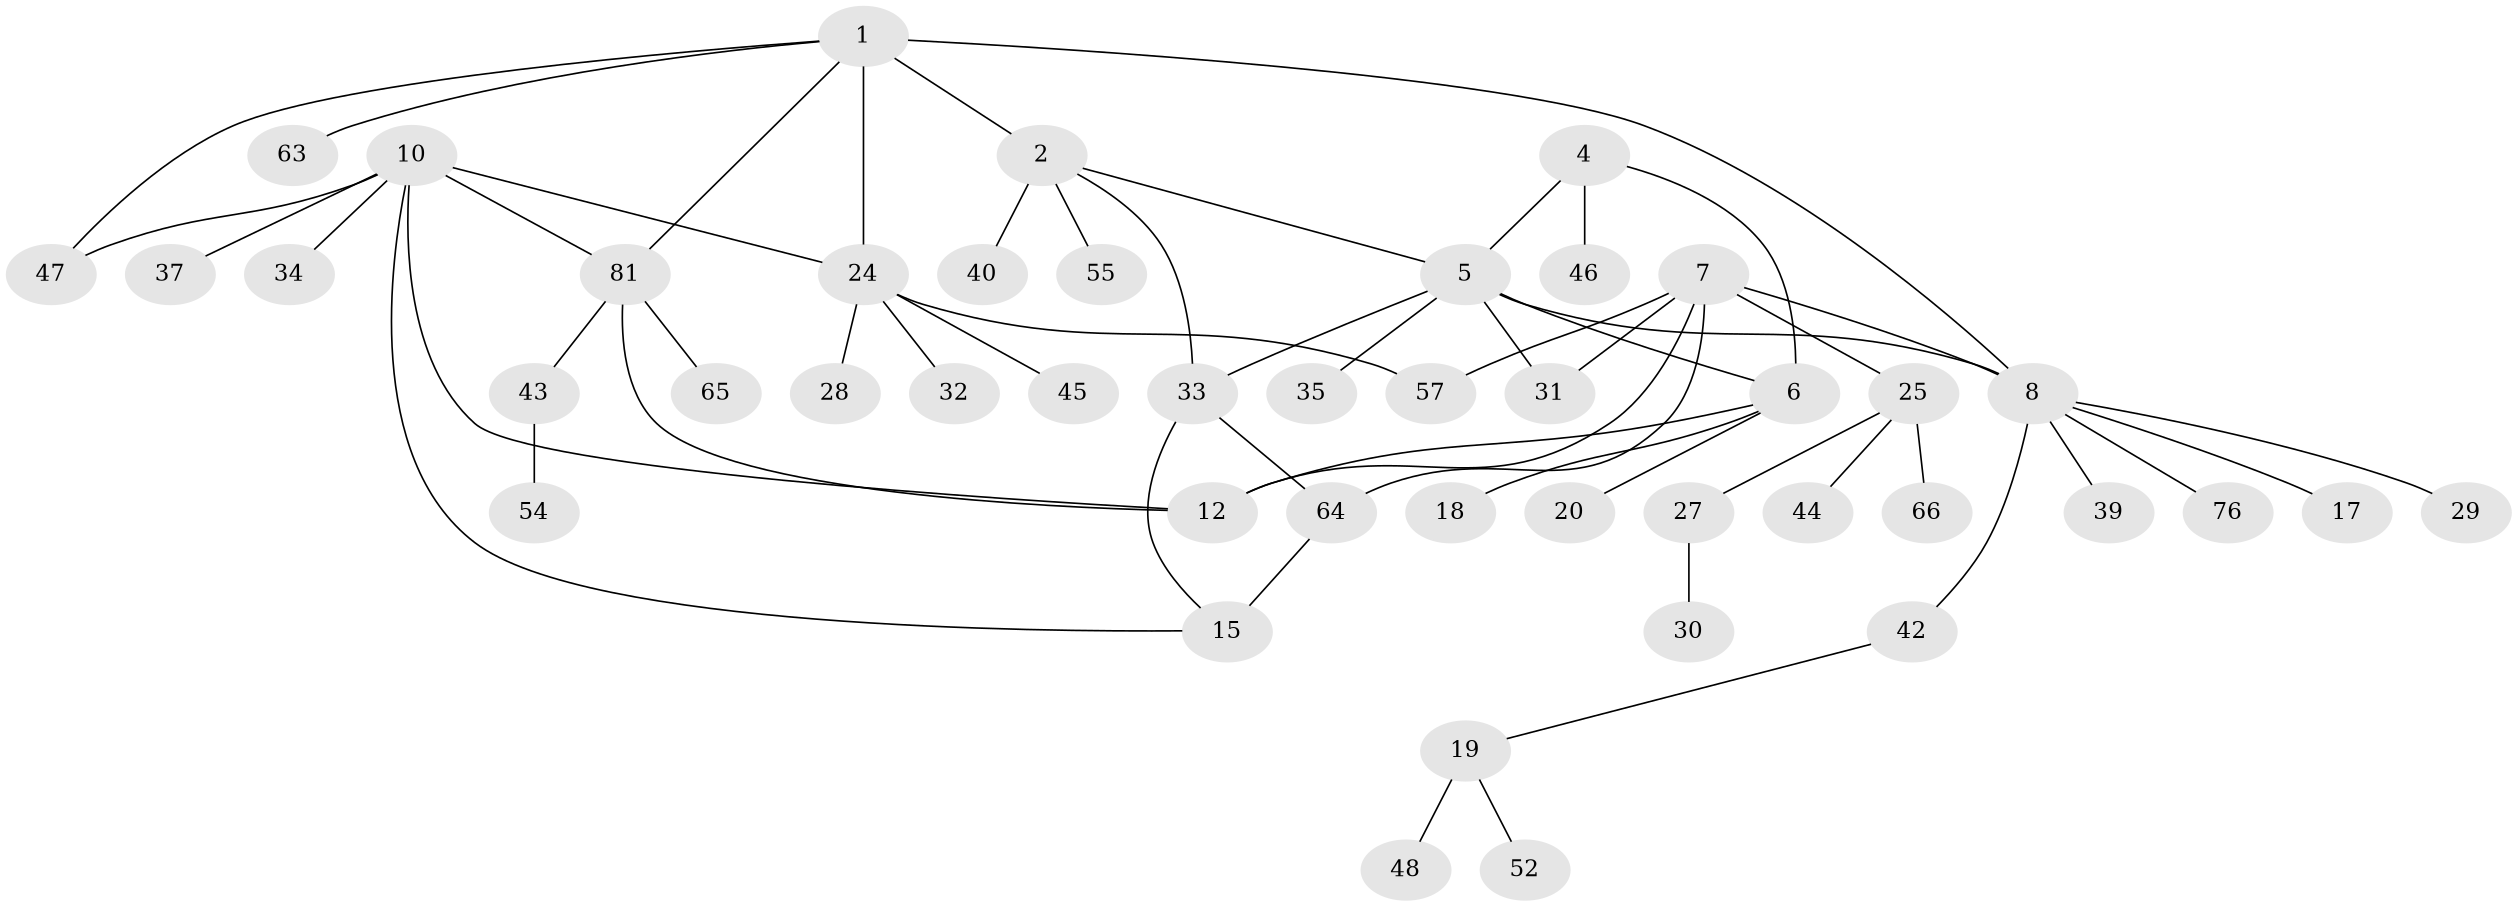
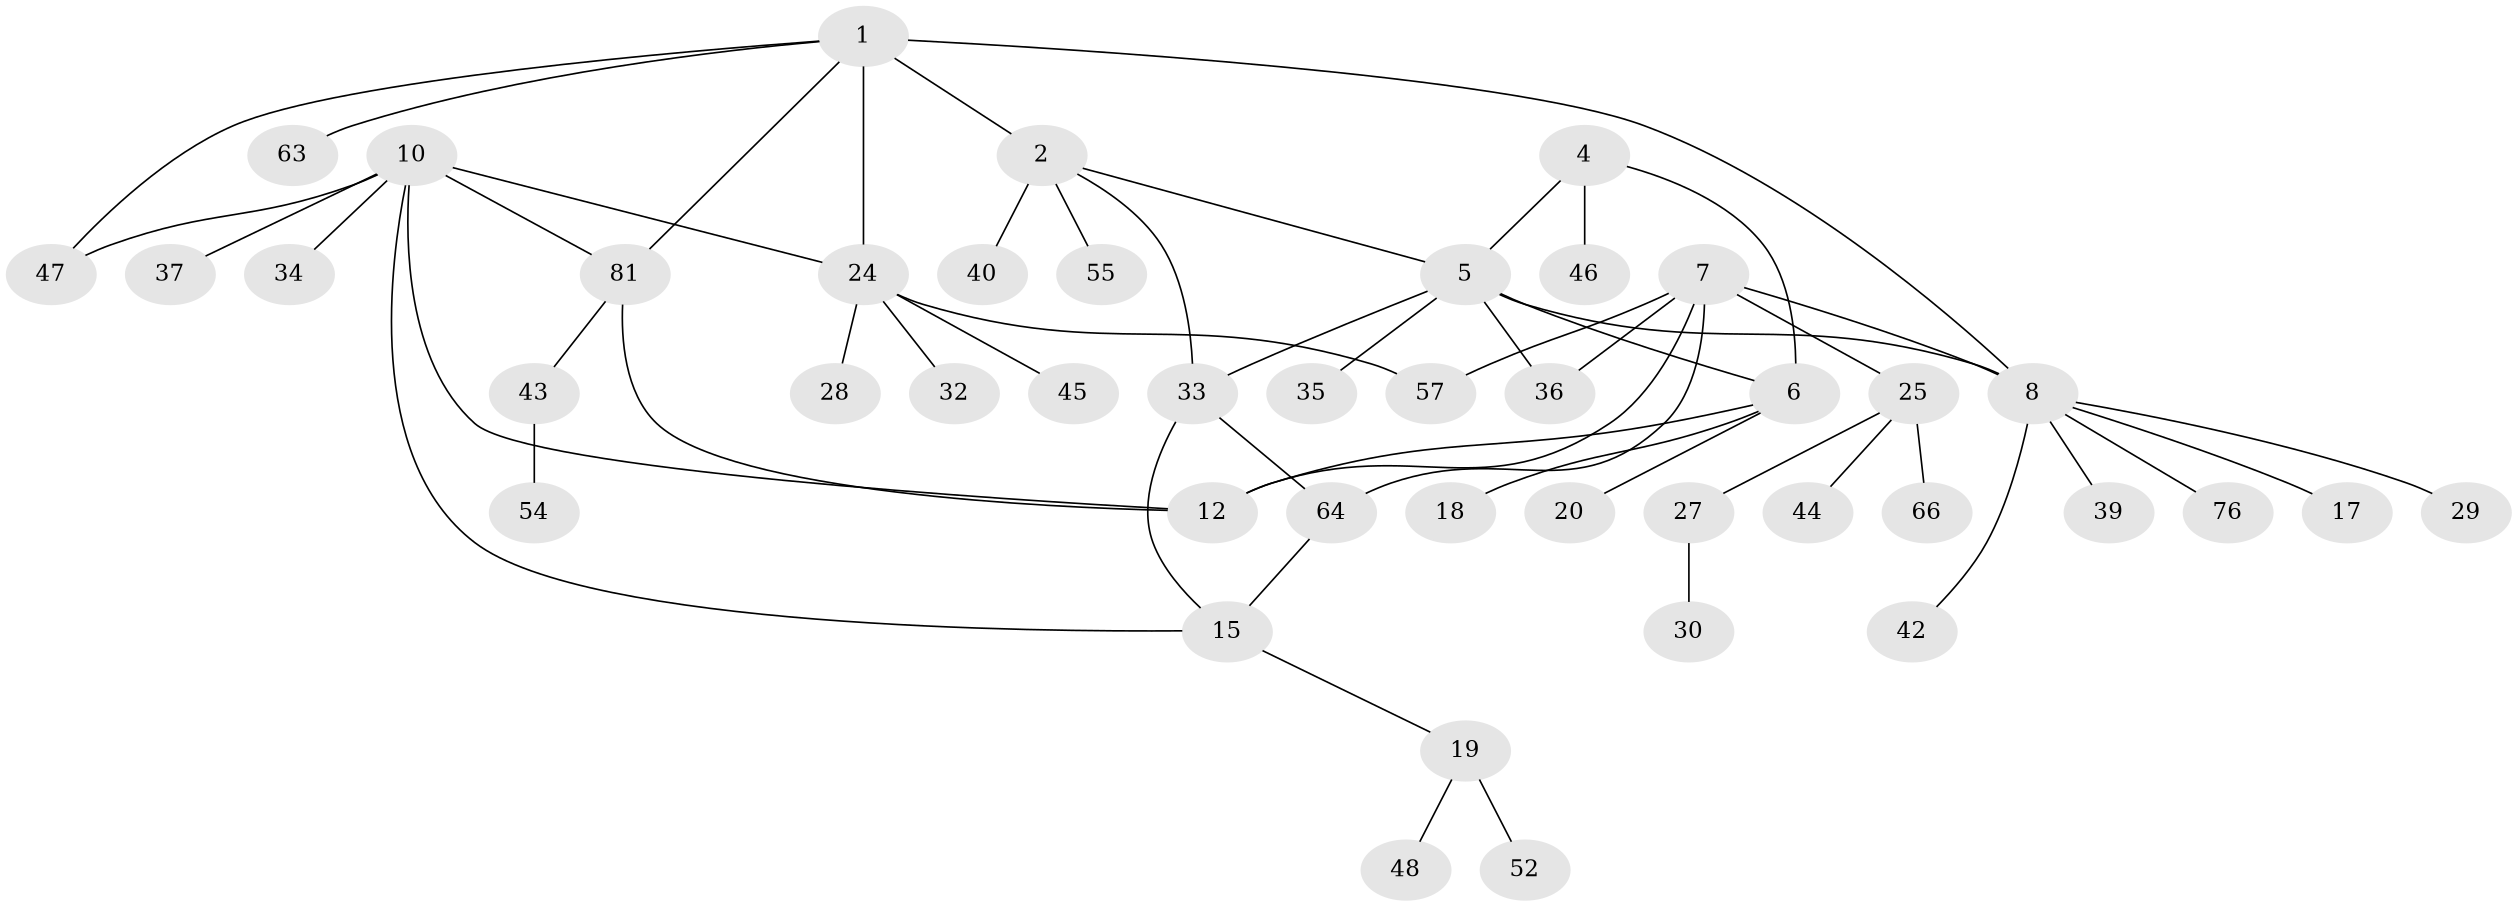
  graph {
    node [color=gray90 style=filled]
    1 [super="+51"]
    2 [super="+3"]
    8 [super="+9"]
    n4 [label=81]
    24 [super="+62"]
    47
    63
    5 [super="+36"]
    n9 [label=33]
    40
    55
    n12 [label=76]
    17
    29
    39
    42
    12
    43 [super="+49"]
-   65
    57
    28 [super="+58"]
    32
    45
    6 [super="+21"]
-   31
+   31 [label=36]
    35
    n27 [label=64 super="+50"]
    15 [super="+38"]
    4 [super="+41"]
    46
    18
    20
    7 [super="+64"]
    25
    27 [super="+33"]
    44 [super="+56"]
    66
    10 [super="+22"]
    34
    37 [super="+53"]
    19 [super="+26"]
    54
    48 [super="+59"]
    52 [super="+60"]
    30
    1 -- 2 [weight=2]
    1 -- 8
    1 -- n4
    1 -- 24
    1 -- 47
    1 -- 63
    2 -- 5
    2 -- n9
    2 -- 40
    2 -- 55
    8 -- n12
    8 -- 17
    8 -- 29
    8 -- 39
    8 -- 42
    n4 -- 12
    n4 -- 43
-   n4 -- 65
    24 -- 57
    24 -- 28
    24 -- 32
    24 -- 45
    5 -- 8
    5 -- n9
    5 -- 6
    5 -- 31
    5 -- 35
    n9 -- n27
    n9 -- 15
    43 -- 54
    6 -- 12
    6 -- 18
    6 -- 20
    n27 -- 15
-   42 -- 19
+   15 -- 19
    4 -- 5
    4 -- 6
    4 -- 46
    7 -- 8 [weight=2]
    7 -- 12
    7 -- 57
    7 -- 31
    7 -- n27
    7 -- 25
    25 -- 27
    25 -- 44
    25 -- 66
    27 -- 30
    10 -- n4
    10 -- 24
    10 -- 47
    10 -- 12
    10 -- 15
    10 -- 34
    10 -- 37
    19 -- 48
    19 -- 52
  }
